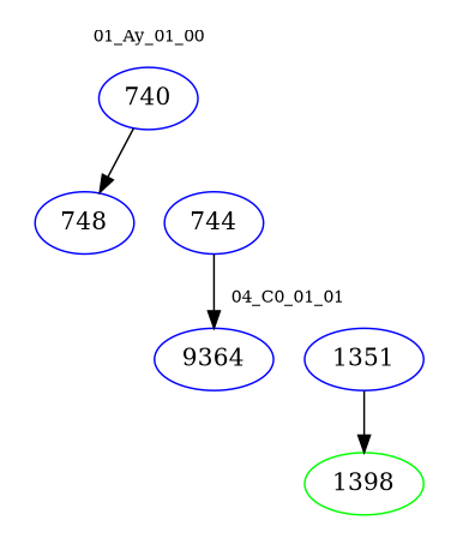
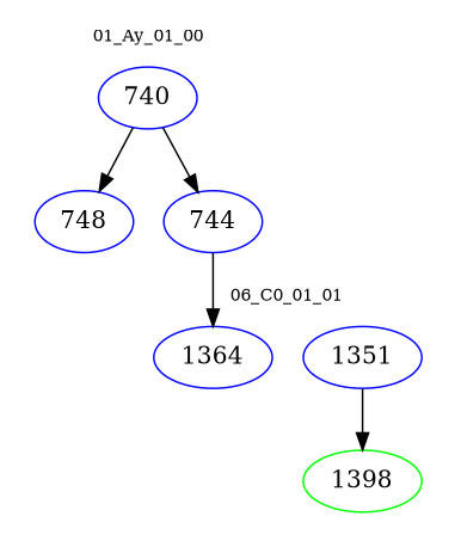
  digraph {
    node [color=blue]
    edge [color=black]
    n1 [label=740]
    n2 [label=748]
    n3 [label=744]
    n4 [label=1351]
-   n5 [label=9364]
+   n5 [label=1364]
    n6 [color=green label=1398]
    subgraph cluster_1 {
      color=white
      fontsize=10
      label="01_Ay_01_00"
      n1
      n2
      n3
    }
    subgraph cluster_2 {
      color=white
      fontsize=10
-     label="04_C0_01_01"
+     label="06_C0_01_01"
      n4
      n5
      n6
    }
    n1 -> n2
+   n1 -> n3
    n3 -> n5
    n4 -> n6
  }
